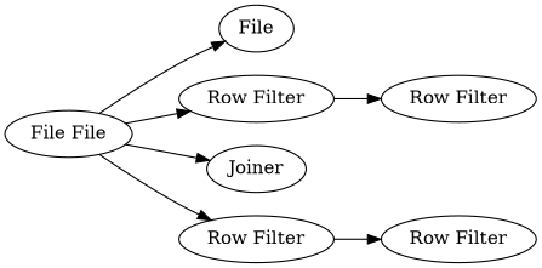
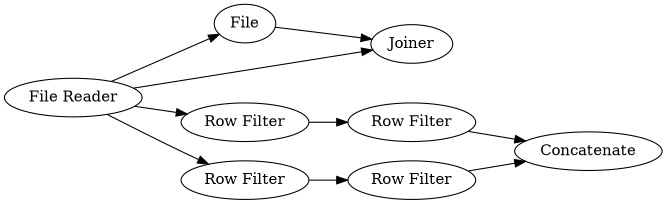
  digraph {
    rankdir=LR
    n1 [label="Row Filter"]
-   n3 [label="File File"]
+   n2 [label=Concatenate]
+   n3 [label="File Reader"]
    n4 [label=File]
    n5 [label="Row Filter"]
    n6 [label=Joiner]
    n7 [label="Row Filter"]
    n8 [label="Row Filter"]
+   n1 -> n2
    n3 -> n4
    n3 -> n5
    n3 -> n6
    n3 -> n7
+   n4 -> n6
    n5 -> n1
    n7 -> n8
+   n8 -> n2
  }
